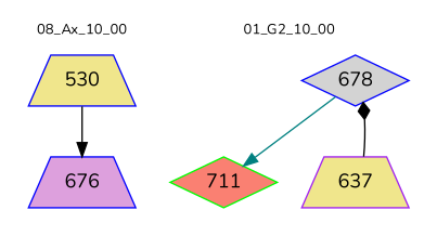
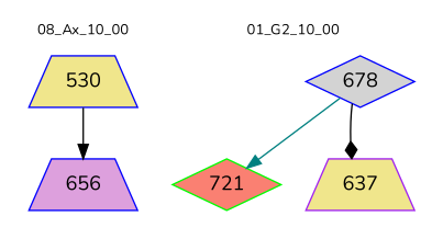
  digraph {
    fontname=Nunito
    node [color=blue fillcolor=khaki fontname=Nunito shape=trapezium style=filled]
    edge [arrowhead=normal color=black fontname=Nunito]
    n1 [label=530]
-   n2 [fillcolor=plum label=676]
+   n2 [fillcolor=plum label=656]
    n3 [fillcolor=lightgrey label=678 shape=diamond]
-   n4 [color=green fillcolor=salmon label=711 shape=diamond]
+   n4 [color=green fillcolor=salmon label=721 shape=diamond]
    n5 [color=purple label=637]
    subgraph cluster_1 {
      color=white
      fontsize=10
      label="08_Ax_10_00"
      n1
      n2
    }
    subgraph cluster_2 {
      color=white
      fontsize=10
      label="01_G2_10_00"
      n3
      n4
      n5
    }
    n1 -> n2
    n3 -> n4 [color=teal]
-   n5 -> n3 [arrowhead=diamond]
+   n3 -> n5 [arrowhead=diamond]
  }
